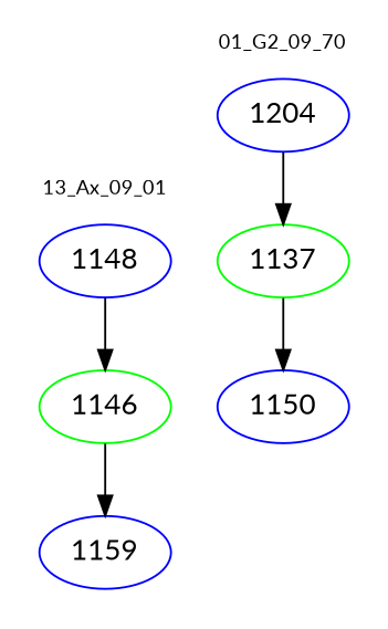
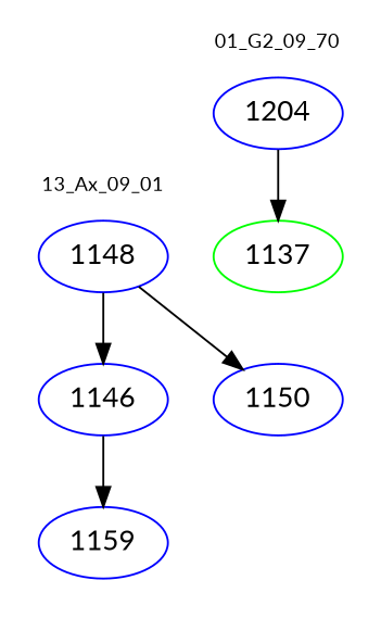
  digraph {
    fontname=Lato
    node [color=blue fontname=Lato]
    edge [color=black fontname=Lato]
    n1 [label=1148]
-   n2 [color=green label=1146]
+   n2 [label=1146]
    n3 [label=1159]
    n4 [label=1204]
    n5 [color=green label=1137]
    n6 [label=1150]
    subgraph cluster_1 {
      color=white
      fontsize=10
      label="13_Ax_09_01"
      n1
      n2
      n3
    }
    subgraph cluster_2 {
      color=white
      fontsize=10
      label="01_G2_09_70"
      n4
      n5
      n6
    }
    n1 -> n2
    n2 -> n3
    n4 -> n5
-   n5 -> n6
+   n1 -> n6
  }
